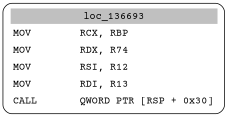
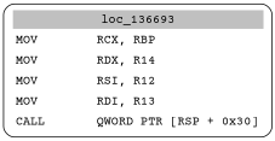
  digraph {
    fontname="Courier Prime"
-   n1 [fontname="Courier Prime" label=<<table border="0" cellborder="0" cellpadding="3"><tr><td align="center" colspan="2" bgcolor="grey">loc_136693</td></tr><tr><td align="left">MOV        RCX, RBP</td></tr><tr><td align="left">MOV        RDX, R74</td></tr><tr><td align="left">MOV        RSI, R12</td></tr><tr><td align="left">MOV        RDI, R13</td></tr><tr><td align="left">CALL       QWORD PTR [RSP + 0x30]</td></tr></table>> shape=Mrecord]
+   n1 [fontname="Courier Prime" label=<<table border="0" cellborder="0" cellpadding="3"><tr><td align="center" colspan="2" bgcolor="grey">loc_136693</td></tr><tr><td align="left">MOV        RCX, RBP</td></tr><tr><td align="left">MOV        RDX, R14</td></tr><tr><td align="left">MOV        RSI, R12</td></tr><tr><td align="left">MOV        RDI, R13</td></tr><tr><td align="left">CALL       QWORD PTR [RSP + 0x30]</td></tr></table>> shape=Mrecord]
  }
